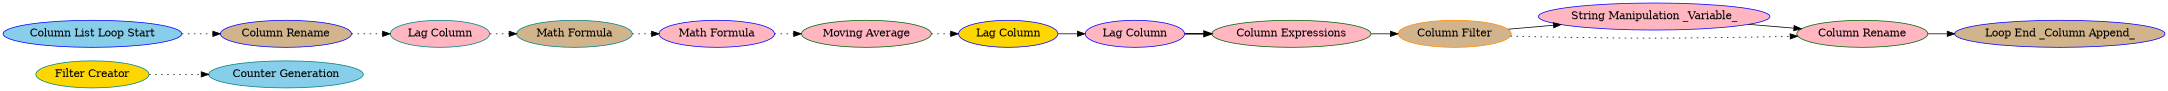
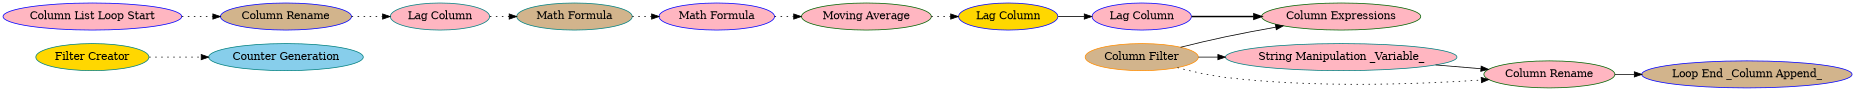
  digraph {
    rankdir=LR
    node [color=blue fillcolor=lightpink style=filled]
    edge [style=dotted]
    n1 [color=teal fillcolor=skyblue label="Counter Generation"]
-   n2 [fillcolor=skyblue label="Column List Loop Start"]
+   n2 [label="Column List Loop Start"]
    n3 [fillcolor=tan label="Column Rename"]
    n4 [color=teal label="Lag Column"]
    n5 [color=teal fillcolor=tan label="Math Formula"]
    n6 [fillcolor=gold label="Lag Column"]
    n7 [label="Lag Column"]
    n8 [color=darkgreen label="Column Expressions"]
    n9 [color=darkorange fillcolor=tan label="Column Filter"]
-   n10 [label="String Manipulation _Variable_"]
+   n10 [color=teal label="String Manipulation _Variable_"]
    n11 [color=darkgreen label="Column Rename"]
    n12 [fillcolor=tan label="Loop End _Column Append_"]
    n13 [label="Math Formula"]
    n14 [color=darkgreen label="Moving Average"]
    n15 [color=teal fillcolor=gold label="Filter Creator"]
    n2 -> n3
    n3 -> n4
    n4 -> n5
    n5 -> n13
    n6 -> n7 [style=solid]
    n7 -> n8 [style=bold]
-   n8 -> n9 [style=solid]
+   n9 -> n8 [style=solid]
    n9 -> n10 [style=solid]
    n9 -> n11
    n10 -> n11 [style=solid]
    n11 -> n12 [style=solid]
    n13 -> n14
    n14 -> n6
    n15 -> n1
  }
